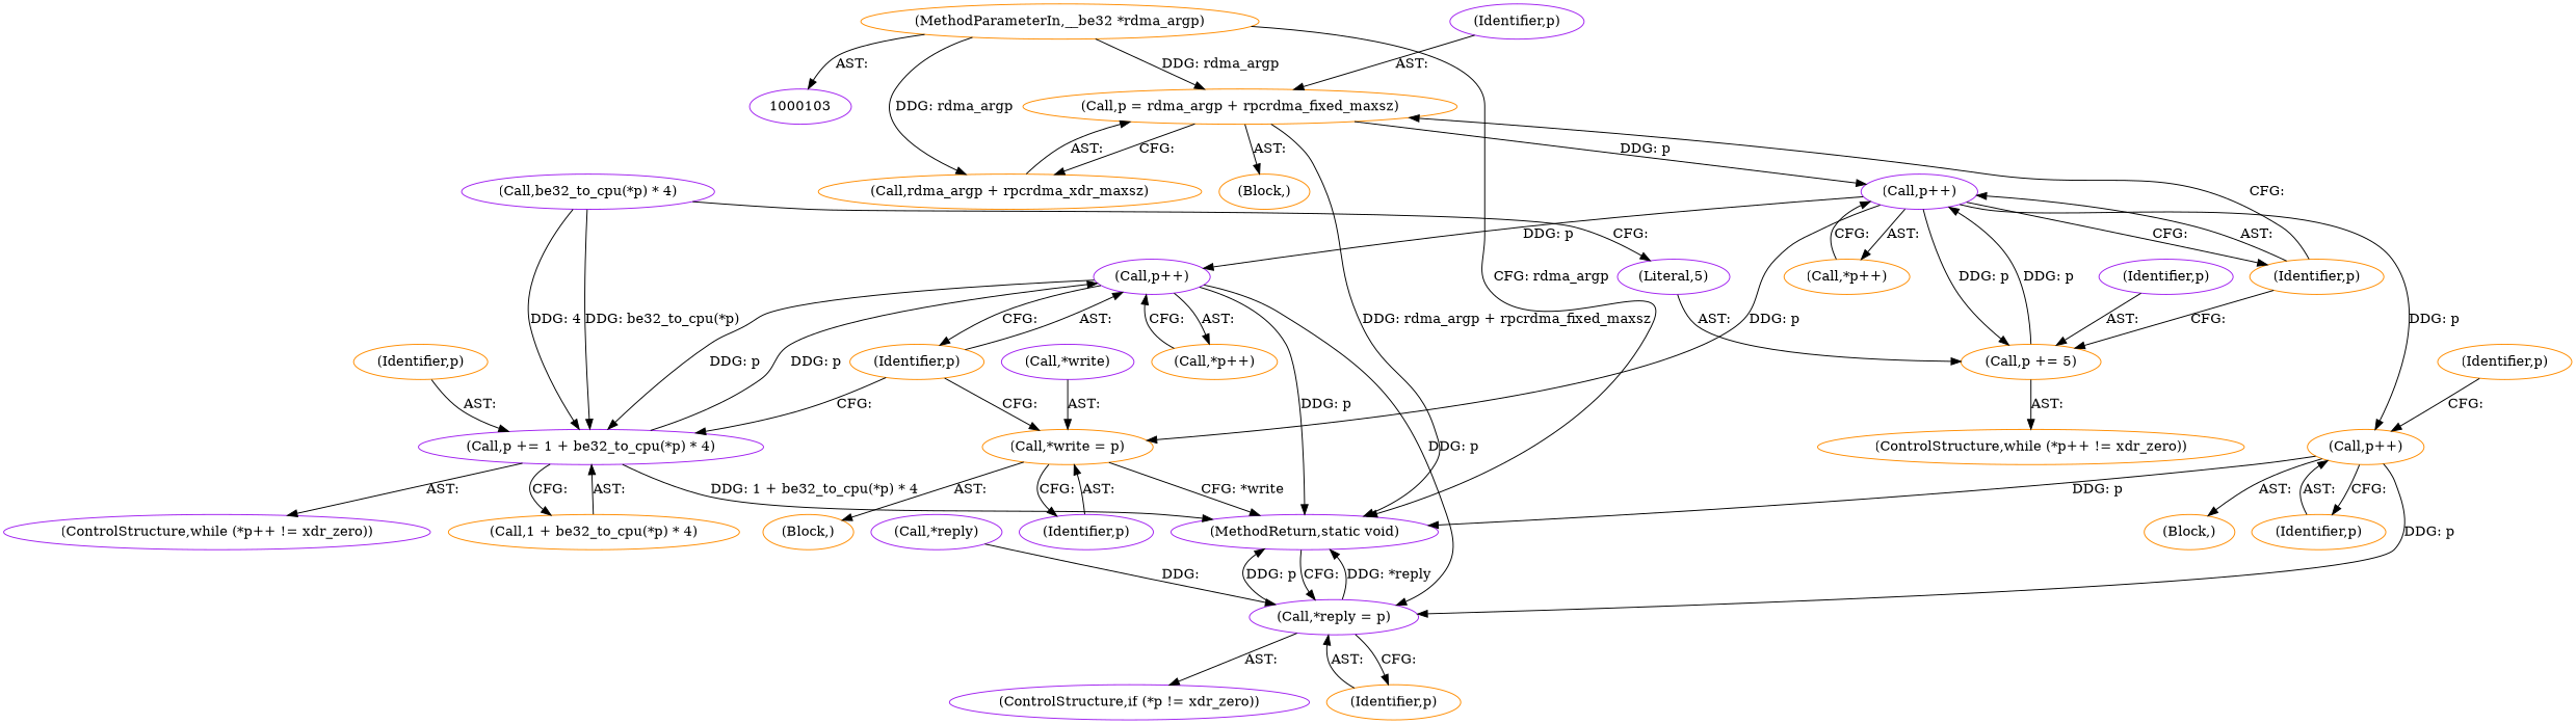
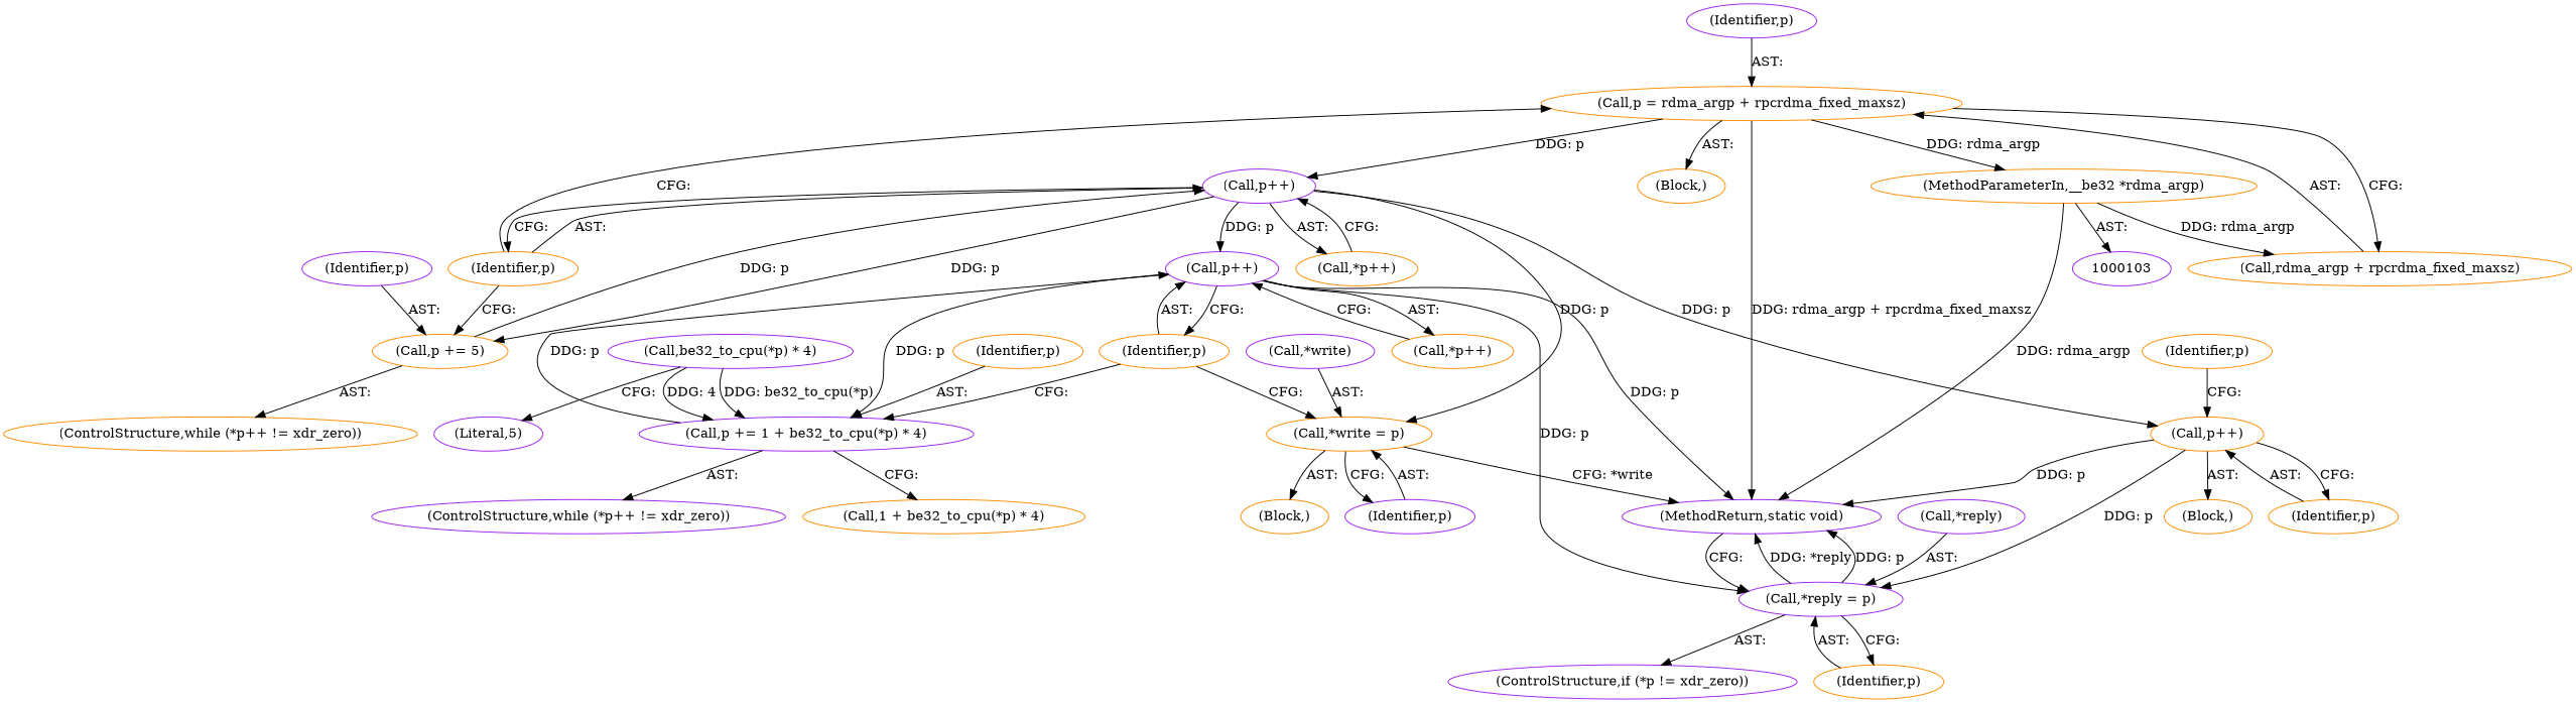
  digraph {
    node [color=darkorange]
    n1 [label="(Call,p = rdma_argp + rpcrdma_fixed_maxsz)"]
    n2 [color=purple label="(Call,p++)"]
-   n3 [label="(Call,rdma_argp + rpcrdma_xdr_maxsz)"]
+   n3 [label="(Call,rdma_argp + rpcrdma_fixed_maxsz)"]
    n4 [label="(Block,)"]
    n5 [color=purple label="(MethodReturn,static void)"]
    n6 [label="(Call,p += 5)"]
    n7 [label="(Call,*write = p)"]
    n8 [color=purple label="(Call,p++)"]
    n9 [label="(Call,p++)"]
    n10 [label="(Identifier,p)"]
    n11 [label="(Call,*p++)"]
    n12 [color=purple label="(Call,*reply = p)"]
    n13 [label="(MethodParameterIn,__be32 *rdma_argp)"]
    1000103 [color=purple]
    n15 [label="(ControlStructure,while (*p++ != xdr_zero))"]
    n16 [color=purple label="(Identifier,p)"]
    n17 [label="(Block,)"]
    n18 [color=purple label="(Call,p += 1 + be32_to_cpu(*p) * 4)"]
    n19 [label="(Call,*p++)"]
    n20 [label="(Identifier,p)"]
    n21 [label="(Block,)"]
    n22 [label="(Identifier,p)"]
    n23 [color=purple label="(Literal,5)"]
    n24 [label="(Call,1 + be32_to_cpu(*p) * 4)"]
    n25 [color=purple label="(ControlStructure,while (*p++ != xdr_zero))"]
    n26 [color=purple label="(ControlStructure,if (*p != xdr_zero))"]
    n27 [label="(Identifier,p)"]
    n28 [color=purple label="(Call,be32_to_cpu(*p) * 4)"]
    n29 [color=purple label="(Call,*write)"]
    n30 [color=purple label="(Call,*reply)"]
    n31 [color=purple label="(Identifier,p)"]
    n32 [label="(Identifier,p)"]
    n33 [color=purple label="(Identifier,p)"]
    n34 [label="(Identifier,p)"]
    n1 -> n2 [label="DDG: p"]
    n1 -> n3 [label="CFG: "]
    n1 -> n4 [label="AST: "]
    n1 -> n5 [label="DDG: rdma_argp + rpcrdma_fixed_maxsz"]
    n2 -> n6 [label="DDG: p"]
    n2 -> n7 [label="DDG: p"]
    n2 -> n8 [label="DDG: p"]
    n2 -> n9 [label="DDG: p"]
    n2 -> n10 [label="CFG: "]
    n2 -> n11 [label="AST: "]
    n3 -> n1 [label="AST: "]
    n5 -> n12 [label="CFG: "]
    n6 -> n2 [label="DDG: p"]
    n6 -> n15 [label="AST: "]
    n7 -> n5 [label="CFG: *write"]
    n7 -> n16 [label="CFG: "]
    n7 -> n17 [label="AST: "]
    n8 -> n5 [label="DDG: p"]
    n8 -> n12 [label="DDG: p"]
    n8 -> n18 [label="DDG: p"]
    n8 -> n19 [label="AST: "]
    n8 -> n20 [label="CFG: "]
    n9 -> n5 [label="DDG: p"]
    n9 -> n12 [label="DDG: p"]
    n9 -> n21 [label="AST: "]
    n9 -> n22 [label="CFG: "]
    n10 -> n1 [label="CFG: "]
    n10 -> n2 [label="AST: "]
    n10 -> n6 [label="CFG: "]
    n11 -> n2 [label="CFG: "]
    n12 -> n5 [label="DDG: *reply"]
    n12 -> n5 [label="DDG: p"]
    n12 -> n26 [label="AST: "]
    n12 -> n27 [label="CFG: "]
-   n13 -> n1 [label="DDG: rdma_argp"]
+   n1 -> n13 [label="DDG: rdma_argp"]
    n13 -> n3 [label="DDG: rdma_argp"]
-   n13 -> n5 [label="CFG: rdma_argp"]
+   n13 -> n5 [label="DDG: rdma_argp"]
    n13 -> 1000103 [label="AST: "]
    n16 -> n7 [label="AST: "]
-   n18 -> n5 [label="DDG: 1 + be32_to_cpu(*p) * 4"]
    n18 -> n8 [label="DDG: p"]
    n18 -> n24 [label="CFG: "]
    n18 -> n25 [label="AST: "]
    n19 -> n8 [label="CFG: "]
    n20 -> n7 [label="CFG: "]
    n20 -> n8 [label="AST: "]
    n20 -> n18 [label="CFG: "]
    n22 -> n9 [label="AST: "]
-   n23 -> n6 [label="AST: "]
-   n24 -> n18 [label="AST: "]
    n27 -> n12 [label="AST: "]
    n28 -> n18 [label="DDG: be32_to_cpu(*p)"]
    n28 -> n18 [label="DDG: 4"]
    n28 -> n23 [label="CFG: "]
    n29 -> n7 [label="AST: "]
-   n30 -> n12 [label="DDG: "]
+   n30 -> n12 [label="AST: "]
    n31 -> n1 [label="AST: "]
    n32 -> n18 [label="AST: "]
    n33 -> n6 [label="AST: "]
    n34 -> n9 [label="CFG: "]
  }
